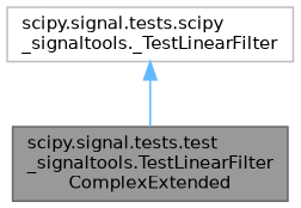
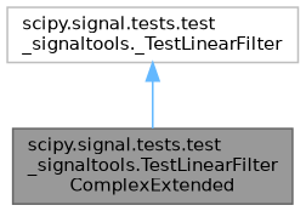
  digraph {
    node [fontname=Helvetica fontsize=10 shape=box style=filled]
    n1 [color=gray40 fillcolor=grey60 fontcolor=black height=0.2 label="scipy.signal.tests.test\l_signaltools.TestLinearFilter\lComplexExtended" width=0.4]
-   n2 [color=grey75 fillcolor=white height=0.2 label="scipy.signal.tests.scipy\l_signaltools._TestLinearFilter" width=0.4]
+   n2 [color=grey75 fillcolor=white height=0.2 label="scipy.signal.tests.test\l_signaltools._TestLinearFilter" width=0.4]
    n2 -> n1 [color=steelblue1 dir=back fontname=Helvetica fontsize=10 labelfontname=Helvetica labelfontsize=10 style=solid]
  }
